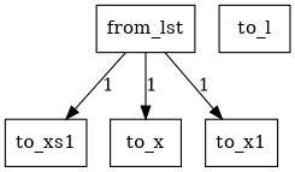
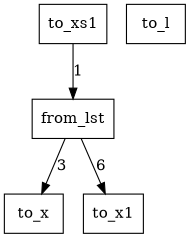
  digraph {
    rankdir=TB
    node [fillcolor=white shape=box style=filled]
    n1 [label=<from_lst>]
    n2 [label=<to_xs1>]
    n3 [label=<to_x>]
    n4 [label=<to_x1>]
    n5 [label=<to_l>]
-   n1 -> n2 [label=1]
-   n1 -> n3 [label=1]
-   n1 -> n4 [label=1]
+   n2 -> n1 [label=1]
+   n1 -> n3 [label=3]
+   n1 -> n4 [label=6]
  }
